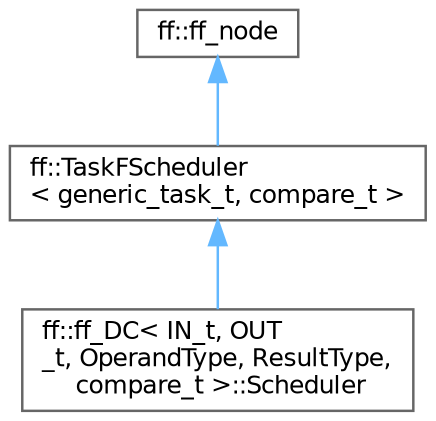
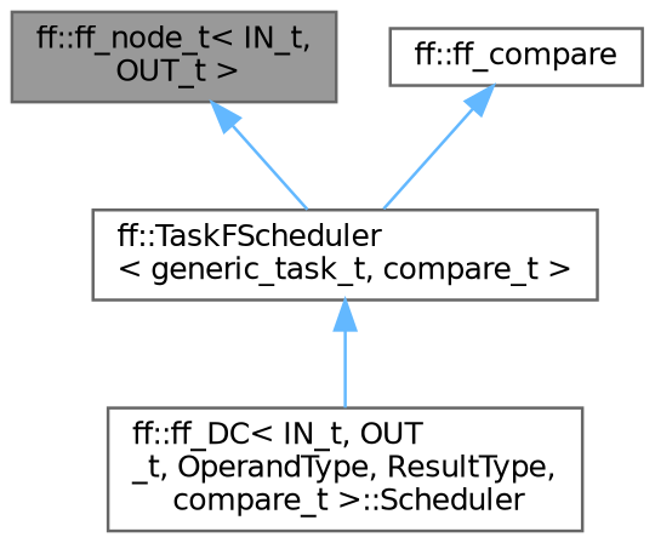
  digraph {
    node [color=gray40 fillcolor=white fontname=Helvetica fontsize=10 shape=box style=filled]
    edge [color=steelblue1 dir=back fontname=Helvetica fontsize=10 labelfontname=Helvetica labelfontsize=10 style=solid]
+   n1 [fillcolor=grey60 fontcolor=black height=0.2 label="ff::ff_node_t\< IN_t,\l OUT_t \>" width=0.4]
    n2 [height=0.2 label="ff::TaskFScheduler\l\< generic_task_t, compare_t \>" width=0.4]
    n3 [height=0.2 label="ff::ff_DC\< IN_t, OUT\l_t, OperandType, ResultType,\l compare_t \>::Scheduler" width=0.4]
-   n4 [height=0.2 label="ff::ff_node" width=0.4]
+   n4 [height=0.2 label="ff::ff_compare" width=0.4]
+   n1 -> n2
    n2 -> n3
    n4 -> n2
  }
